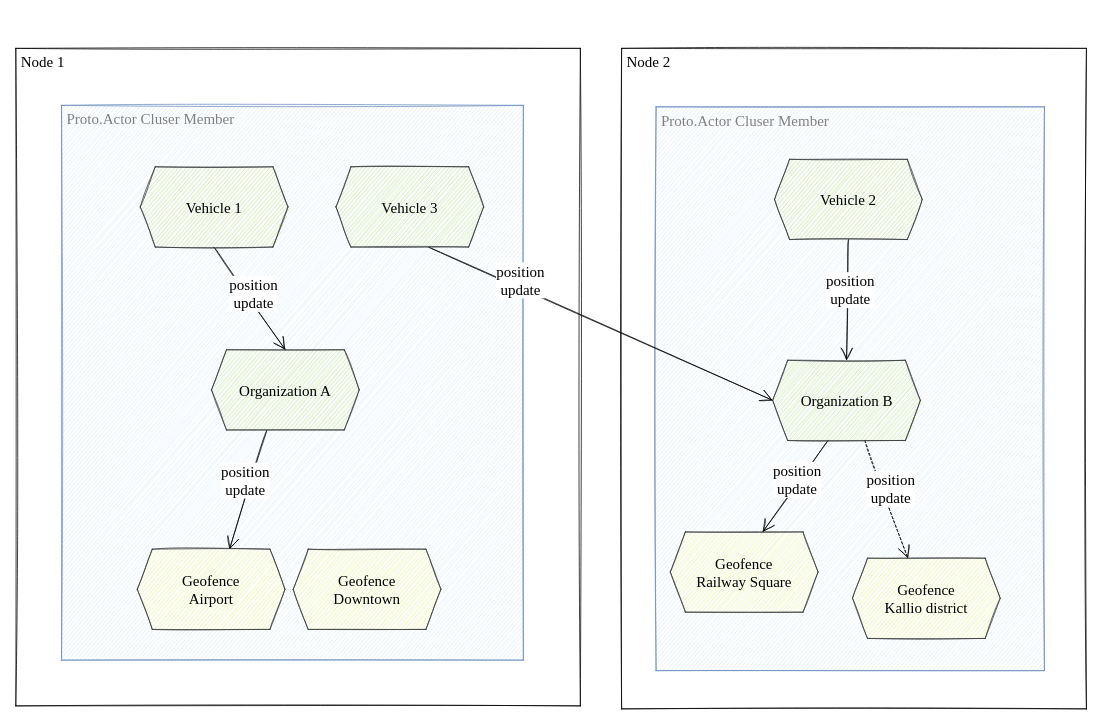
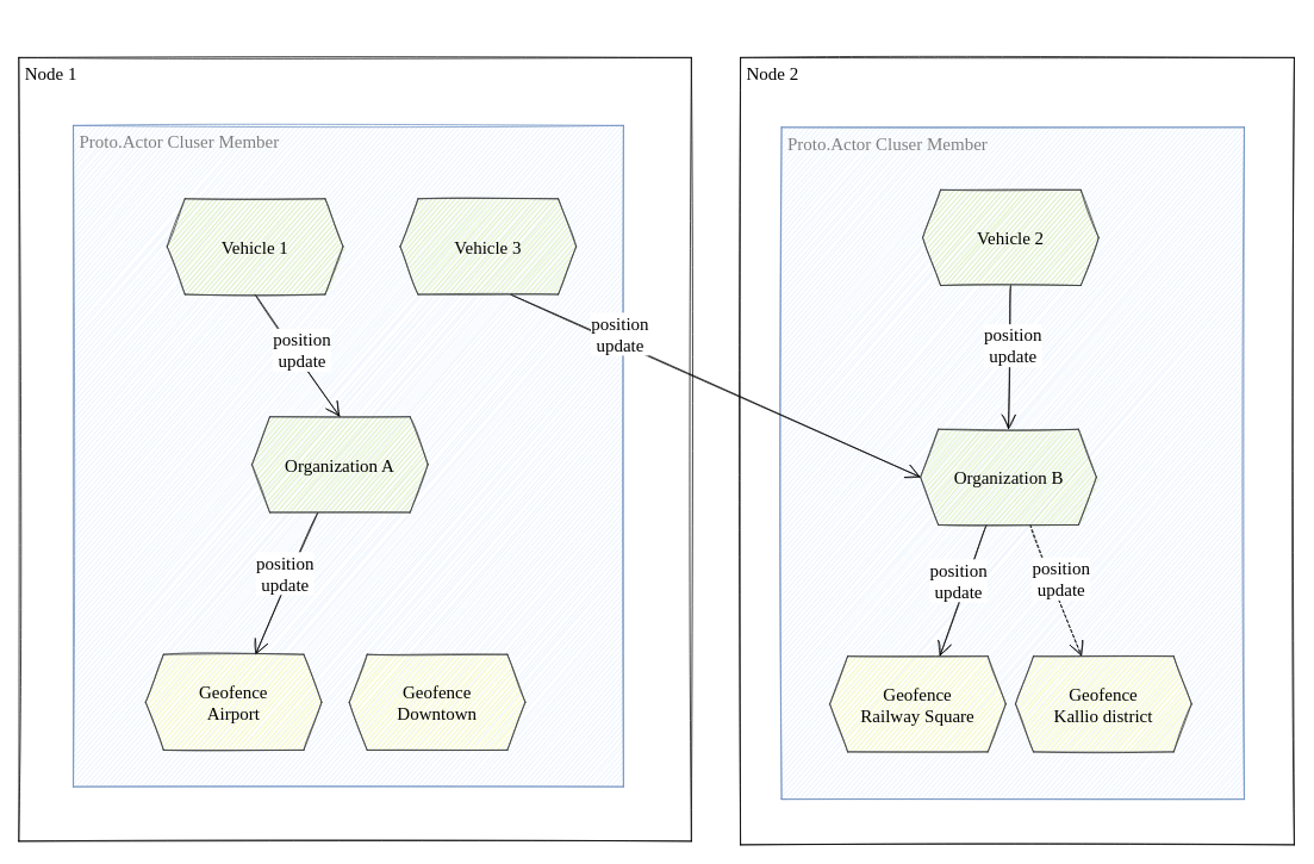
  <mxCell id="0" />
  <mxCell id="1" parent="0" />
  <mxCell id="2" value="Node 2" style="rounded=0;whiteSpace=wrap;html=1;sketch=1;hachureGap=4;pointerEvents=0;fontFamily=Architects Daughter;fontSource=https%3A%2F%2Ffonts.googleapis.com%2Fcss%3Ffamily%3DArchitects%2BDaughter;fontSize=20;align=left;verticalAlign=top;spacingLeft=5;" vertex="1" parent="1"><mxGeometry x="828" y="64" width="620" height="881" as="geometry" /></mxCell>
  <mxCell id="3" value="Node 1" style="rounded=0;whiteSpace=wrap;html=1;sketch=1;hachureGap=4;pointerEvents=0;fontFamily=Architects Daughter;fontSource=https%3A%2F%2Ffonts.googleapis.com%2Fcss%3Ffamily%3DArchitects%2BDaughter;fontSize=20;align=left;verticalAlign=top;spacingLeft=5;" vertex="1" parent="1"><mxGeometry x="20" y="64" width="753" height="877" as="geometry" /></mxCell>
  <mxCell id="4" value="Proto.Actor Cluser Member" style="rounded=0;whiteSpace=wrap;html=1;sketch=1;hachureGap=4;pointerEvents=0;fontFamily=Architects Daughter;fontSource=https%3A%2F%2Ffonts.googleapis.com%2Fcss%3Ffamily%3DArchitects%2BDaughter;fontSize=20;align=left;verticalAlign=top;spacingLeft=5;fillColor=#dae8fc;strokeColor=#6c8ebf;movable=1;resizable=1;rotatable=1;deletable=1;editable=1;connectable=1;fontColor=#808080;" vertex="1" parent="1"><mxGeometry x="81" y="140" width="616" height="740" as="geometry" /></mxCell>
  <mxCell id="5" value="Proto.Actor Cluser Member" style="rounded=0;whiteSpace=wrap;html=1;sketch=1;hachureGap=4;pointerEvents=0;fontFamily=Architects Daughter;fontSource=https%3A%2F%2Ffonts.googleapis.com%2Fcss%3Ffamily%3DArchitects%2BDaughter;fontSize=20;align=left;verticalAlign=top;spacingLeft=5;fillColor=#dae8fc;strokeColor=#6c8ebf;movable=1;resizable=1;rotatable=1;deletable=1;editable=1;connectable=1;fontColor=#808080;" vertex="1" parent="1"><mxGeometry x="874" y="142" width="518" height="752" as="geometry" /></mxCell>
  <mxCell id="6" style="edgeStyle=none;curved=1;rounded=0;sketch=1;orthogonalLoop=1;jettySize=auto;html=1;exitX=0.5;exitY=1;exitDx=0;exitDy=0;entryX=0.5;entryY=0;entryDx=0;entryDy=0;fontFamily=Architects Daughter;fontSource=https%3A%2F%2Ffonts.googleapis.com%2Fcss%3Ffamily%3DArchitects%2BDaughter;fontSize=20;endArrow=open;startSize=14;endSize=14;sourcePerimeterSpacing=8;targetPerimeterSpacing=8;" edge="1" parent="1" source="8" target="17"><mxGeometry relative="1" as="geometry" /></mxCell>
  <mxCell id="7" value="position&lt;br&gt;update" style="edgeLabel;html=1;align=center;verticalAlign=middle;resizable=0;points=[];fontSize=20;fontFamily=Architects Daughter;" vertex="1" connectable="0" parent="6"><mxGeometry x="0.145" y="2" relative="1" as="geometry"><mxPoint x="-4" y="-15" as="offset" /></mxGeometry></mxCell>
  <mxCell id="8" value="Vehicle 1" style="shape=hexagon;perimeter=hexagonPerimeter2;whiteSpace=wrap;html=1;fixedSize=1;sketch=1;hachureGap=4;pointerEvents=0;fontFamily=Architects Daughter;fontSource=https%3A%2F%2Ffonts.googleapis.com%2Fcss%3Ffamily%3DArchitects%2BDaughter;fontSize=20;fontColor=#000000;strokeColor=#36393d;align=center;verticalAlign=middle;rounded=0;fillColor=#cdeb8b;" vertex="1" parent="1"><mxGeometry x="186" y="222" width="197" height="107" as="geometry" /></mxCell>
  <mxCell id="9" style="edgeStyle=none;curved=1;rounded=0;sketch=1;orthogonalLoop=1;jettySize=auto;html=1;exitX=0.5;exitY=1;exitDx=0;exitDy=0;entryX=0.5;entryY=0;entryDx=0;entryDy=0;fontFamily=Architects Daughter;fontSource=https%3A%2F%2Ffonts.googleapis.com%2Fcss%3Ffamily%3DArchitects%2BDaughter;fontSize=20;endArrow=open;startSize=14;endSize=14;sourcePerimeterSpacing=8;targetPerimeterSpacing=8;" edge="1" parent="1" source="11" target="24"><mxGeometry relative="1" as="geometry" /></mxCell>
  <mxCell id="10" value="position&lt;br&gt;update" style="edgeLabel;html=1;align=center;verticalAlign=middle;resizable=0;points=[];fontSize=20;fontFamily=Architects Daughter;" vertex="1" connectable="0" parent="9"><mxGeometry x="-0.195" y="3" relative="1" as="geometry"><mxPoint y="1" as="offset" /></mxGeometry></mxCell>
  <mxCell id="11" value="Vehicle 2" style="shape=hexagon;perimeter=hexagonPerimeter2;whiteSpace=wrap;html=1;fixedSize=1;sketch=1;hachureGap=4;pointerEvents=0;fontFamily=Architects Daughter;fontSource=https%3A%2F%2Ffonts.googleapis.com%2Fcss%3Ffamily%3DArchitects%2BDaughter;fontSize=20;fontColor=#000000;strokeColor=#36393d;align=center;verticalAlign=middle;rounded=0;fillColor=#cdeb8b;" vertex="1" parent="1"><mxGeometry x="1032" y="212" width="197" height="107" as="geometry" /></mxCell>
  <mxCell id="12" style="edgeStyle=none;curved=1;rounded=0;sketch=1;orthogonalLoop=1;jettySize=auto;html=1;exitX=0.625;exitY=1;exitDx=0;exitDy=0;entryX=0;entryY=0.5;entryDx=0;entryDy=0;fontFamily=Architects Daughter;fontSource=https%3A%2F%2Ffonts.googleapis.com%2Fcss%3Ffamily%3DArchitects%2BDaughter;fontSize=20;endArrow=open;startSize=14;endSize=14;sourcePerimeterSpacing=8;targetPerimeterSpacing=8;" edge="1" parent="1" source="14" target="24"><mxGeometry relative="1" as="geometry" /></mxCell>
  <mxCell id="13" value="position&lt;br&gt;update" style="edgeLabel;html=1;align=center;verticalAlign=middle;resizable=0;points=[];fontSize=20;fontFamily=Architects Daughter;" vertex="1" connectable="0" parent="12"><mxGeometry x="0.216" y="6" relative="1" as="geometry"><mxPoint x="-160" y="-75" as="offset" /></mxGeometry></mxCell>
  <mxCell id="14" value="Vehicle 3" style="shape=hexagon;perimeter=hexagonPerimeter2;whiteSpace=wrap;html=1;fixedSize=1;sketch=1;hachureGap=4;pointerEvents=0;fontFamily=Architects Daughter;fontSource=https%3A%2F%2Ffonts.googleapis.com%2Fcss%3Ffamily%3DArchitects%2BDaughter;fontSize=20;fontColor=#000000;strokeColor=#36393d;align=center;verticalAlign=middle;rounded=0;fillColor=#cdeb8b;" vertex="1" parent="1"><mxGeometry x="447" y="222" width="197" height="107" as="geometry" /></mxCell>
  <mxCell id="15" style="edgeStyle=none;curved=1;rounded=0;sketch=1;orthogonalLoop=1;jettySize=auto;html=1;exitX=0.375;exitY=1;exitDx=0;exitDy=0;entryX=0.625;entryY=0;entryDx=0;entryDy=0;fontFamily=Architects Daughter;fontSource=https%3A%2F%2Ffonts.googleapis.com%2Fcss%3Ffamily%3DArchitects%2BDaughter;fontSize=20;endArrow=open;startSize=14;endSize=14;sourcePerimeterSpacing=8;targetPerimeterSpacing=8;" edge="1" parent="1" source="17" target="18"><mxGeometry relative="1" as="geometry" /></mxCell>
  <mxCell id="16" value="position&lt;br&gt;update" style="edgeLabel;html=1;align=center;verticalAlign=middle;resizable=0;points=[];fontSize=20;fontFamily=Architects Daughter;" vertex="1" connectable="0" parent="15"><mxGeometry x="-0.268" y="2" relative="1" as="geometry"><mxPoint x="-13" y="8" as="offset" /></mxGeometry></mxCell>
  <mxCell id="17" value="Organization A" style="shape=hexagon;perimeter=hexagonPerimeter2;whiteSpace=wrap;html=1;fixedSize=1;sketch=1;hachureGap=4;pointerEvents=0;fontFamily=Architects Daughter;fontSource=https%3A%2F%2Ffonts.googleapis.com%2Fcss%3Ffamily%3DArchitects%2BDaughter;fontSize=20;fontColor=#000000;strokeColor=#36393d;align=center;verticalAlign=middle;rounded=0;fillColor=#cdeb8b;" vertex="1" parent="1"><mxGeometry x="281" y="466" width="197" height="107" as="geometry" /></mxCell>
- <mxCell id="18" value="Geofence&lt;br&gt;Airport" style="shape=hexagon;perimeter=hexagonPerimeter2;whiteSpace=wrap;html=1;fixedSize=1;sketch=1;hachureGap=4;pointerEvents=0;fontFamily=Architects Daughter;fontSource=https%3A%2F%2Ffonts.googleapis.com%2Fcss%3Ffamily%3DArchitects%2BDaughter;fontSize=20;strokeColor=#36393d;align=center;verticalAlign=middle;rounded=0;fillColor=#ffff88;" vertex="1" parent="1"><mxGeometry x="182" y="732" width="197" height="107" as="geometry" /></mxCell>
+ <mxCell id="18" value="Geofence&lt;br&gt;Airport" style="shape=hexagon;perimeter=hexagonPerimeter2;whiteSpace=wrap;html=1;fixedSize=1;sketch=1;hachureGap=4;pointerEvents=0;fontFamily=Architects Daughter;fontSource=https%3A%2F%2Ffonts.googleapis.com%2Fcss%3Ffamily%3DArchitects%2BDaughter;fontSize=20;strokeColor=#36393d;align=center;verticalAlign=middle;rounded=0;fillColor=#ffff88;" vertex="1" parent="1"><mxGeometry x="162" y="732" width="197" height="107" as="geometry" /></mxCell>
  <mxCell id="19" value="Geofence&lt;br&gt;Downtown" style="shape=hexagon;perimeter=hexagonPerimeter2;whiteSpace=wrap;html=1;fixedSize=1;sketch=1;hachureGap=4;pointerEvents=0;fontFamily=Architects Daughter;fontSource=https%3A%2F%2Ffonts.googleapis.com%2Fcss%3Ffamily%3DArchitects%2BDaughter;fontSize=20;strokeColor=#36393d;align=center;verticalAlign=middle;rounded=0;fillColor=#ffff88;" vertex="1" parent="1"><mxGeometry x="390" y="732" width="197" height="107" as="geometry" /></mxCell>
  <mxCell id="20" style="edgeStyle=none;curved=1;rounded=0;sketch=1;orthogonalLoop=1;jettySize=auto;html=1;exitX=0.375;exitY=1;exitDx=0;exitDy=0;entryX=0.625;entryY=0;entryDx=0;entryDy=0;fontFamily=Architects Daughter;fontSource=https%3A%2F%2Ffonts.googleapis.com%2Fcss%3Ffamily%3DArchitects%2BDaughter;fontSize=20;endArrow=open;startSize=14;endSize=14;sourcePerimeterSpacing=8;targetPerimeterSpacing=8;" edge="1" parent="1" source="24" target="25"><mxGeometry relative="1" as="geometry" /></mxCell>
  <mxCell id="21" value="position&lt;br&gt;update" style="edgeLabel;html=1;align=center;verticalAlign=middle;resizable=0;points=[];fontSize=20;fontFamily=Architects Daughter;" vertex="1" connectable="0" parent="20"><mxGeometry x="-0.387" y="-6" relative="1" as="geometry"><mxPoint x="-10" y="18" as="offset" /></mxGeometry></mxCell>
  <mxCell id="22" style="edgeStyle=none;curved=1;rounded=0;sketch=1;orthogonalLoop=1;jettySize=auto;html=1;exitX=0.625;exitY=1;exitDx=0;exitDy=0;entryX=0.375;entryY=0;entryDx=0;entryDy=0;fontFamily=Architects Daughter;fontSource=https%3A%2F%2Ffonts.googleapis.com%2Fcss%3Ffamily%3DArchitects%2BDaughter;fontSize=20;endArrow=open;startSize=14;endSize=14;sourcePerimeterSpacing=8;targetPerimeterSpacing=8;dashed=1;" edge="1" parent="1" source="24" target="26"><mxGeometry relative="1" as="geometry" /></mxCell>
  <mxCell id="23" value="position&lt;br&gt;update" style="edgeLabel;html=1;align=center;verticalAlign=middle;resizable=0;points=[];fontSize=20;fontFamily=Architects Daughter;" vertex="1" connectable="0" parent="22"><mxGeometry x="-0.411" y="-3" relative="1" as="geometry"><mxPoint x="20" y="16" as="offset" /></mxGeometry></mxCell>
  <mxCell id="24" value="Organization B" style="shape=hexagon;perimeter=hexagonPerimeter2;whiteSpace=wrap;html=1;fixedSize=1;sketch=1;hachureGap=4;pointerEvents=0;fontFamily=Architects Daughter;fontSource=https%3A%2F%2Ffonts.googleapis.com%2Fcss%3Ffamily%3DArchitects%2BDaughter;fontSize=20;fontColor=#000000;strokeColor=#36393d;align=center;verticalAlign=middle;rounded=0;fillColor=#cdeb8b;" vertex="1" parent="1"><mxGeometry x="1029.5" y="480" width="197" height="107" as="geometry" /></mxCell>
- <mxCell id="25" value="Geofence&lt;br&gt;Railway Square" style="shape=hexagon;perimeter=hexagonPerimeter2;whiteSpace=wrap;html=1;fixedSize=1;sketch=1;hachureGap=4;pointerEvents=0;fontFamily=Architects Daughter;fontSource=https%3A%2F%2Ffonts.googleapis.com%2Fcss%3Ffamily%3DArchitects%2BDaughter;fontSize=20;strokeColor=#36393d;align=center;verticalAlign=middle;rounded=0;fillColor=#ffff88;" vertex="1" parent="1"><mxGeometry x="893" y="709" width="197" height="107" as="geometry" /></mxCell>
- <mxCell id="26" value="Geofence&lt;br&gt;Kallio district" style="shape=hexagon;perimeter=hexagonPerimeter2;whiteSpace=wrap;html=1;fixedSize=1;sketch=1;hachureGap=4;pointerEvents=0;fontFamily=Architects Daughter;fontSource=https%3A%2F%2Ffonts.googleapis.com%2Fcss%3Ffamily%3DArchitects%2BDaughter;fontSize=20;strokeColor=#36393d;align=center;verticalAlign=middle;rounded=0;fillColor=#ffff88;" vertex="1" parent="1"><mxGeometry x="1136" y="744" width="197" height="107" as="geometry" /></mxCell>
+ <mxCell id="25" value="Geofence&lt;br&gt;Railway Square" style="shape=hexagon;perimeter=hexagonPerimeter2;whiteSpace=wrap;html=1;fixedSize=1;sketch=1;hachureGap=4;pointerEvents=0;fontFamily=Architects Daughter;fontSource=https%3A%2F%2Ffonts.googleapis.com%2Fcss%3Ffamily%3DArchitects%2BDaughter;fontSize=20;strokeColor=#36393d;align=center;verticalAlign=middle;rounded=0;fillColor=#ffff88;" vertex="1" parent="1"><mxGeometry x="928" y="734" width="197" height="107" as="geometry" /></mxCell>
+ <mxCell id="26" value="Geofence&lt;br&gt;Kallio district" style="shape=hexagon;perimeter=hexagonPerimeter2;whiteSpace=wrap;html=1;fixedSize=1;sketch=1;hachureGap=4;pointerEvents=0;fontFamily=Architects Daughter;fontSource=https%3A%2F%2Ffonts.googleapis.com%2Fcss%3Ffamily%3DArchitects%2BDaughter;fontSize=20;strokeColor=#36393d;align=center;verticalAlign=middle;rounded=0;fillColor=#ffff88;" vertex="1" parent="1"><mxGeometry x="1136" y="734" width="197" height="107" as="geometry" /></mxCell>
  <mxCell id="27" style="edgeStyle=none;curved=1;rounded=0;sketch=1;orthogonalLoop=1;jettySize=auto;html=1;exitX=0.25;exitY=1;exitDx=0;exitDy=0;entryX=0.5;entryY=0;entryDx=0;entryDy=0;dashed=1;fontFamily=Architects Daughter;fontSource=https%3A%2F%2Ffonts.googleapis.com%2Fcss%3Ffamily%3DArchitects%2BDaughter;fontSize=20;endArrow=none;endFill=0;startSize=14;endSize=14;sourcePerimeterSpacing=8;targetPerimeterSpacing=8;strokeColor=none;" edge="1" parent="1" target="8"><mxGeometry relative="1" as="geometry"><mxPoint x="770.75" y="20" as="sourcePoint" /></mxGeometry></mxCell>
